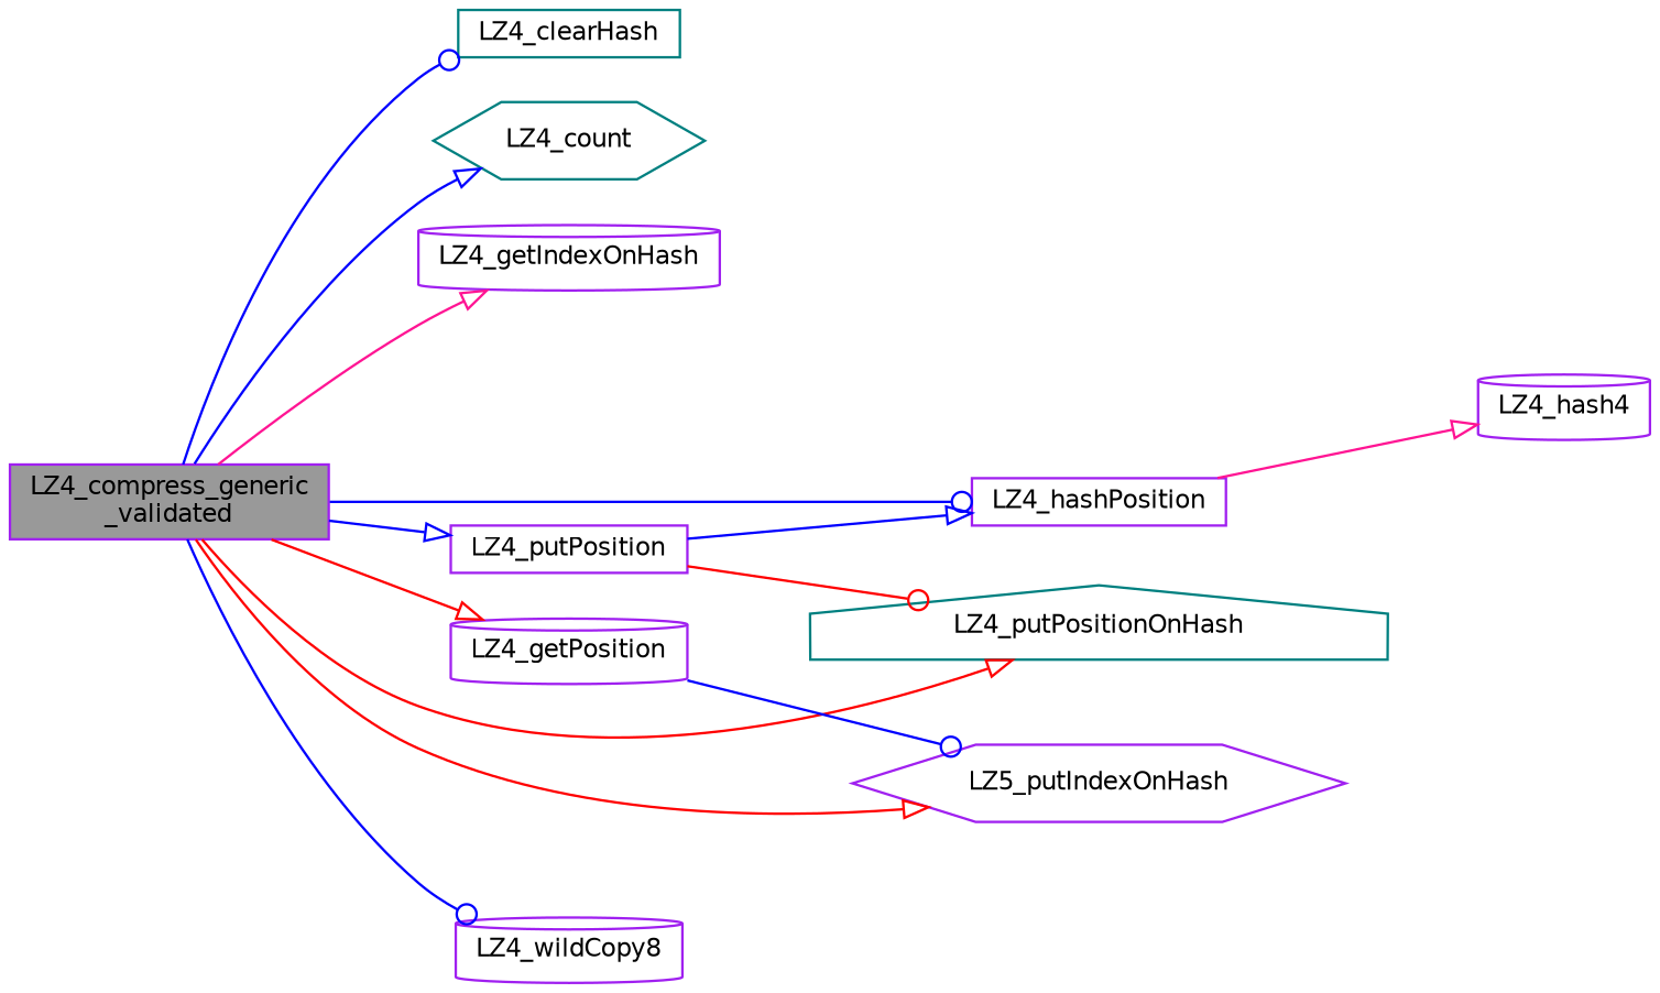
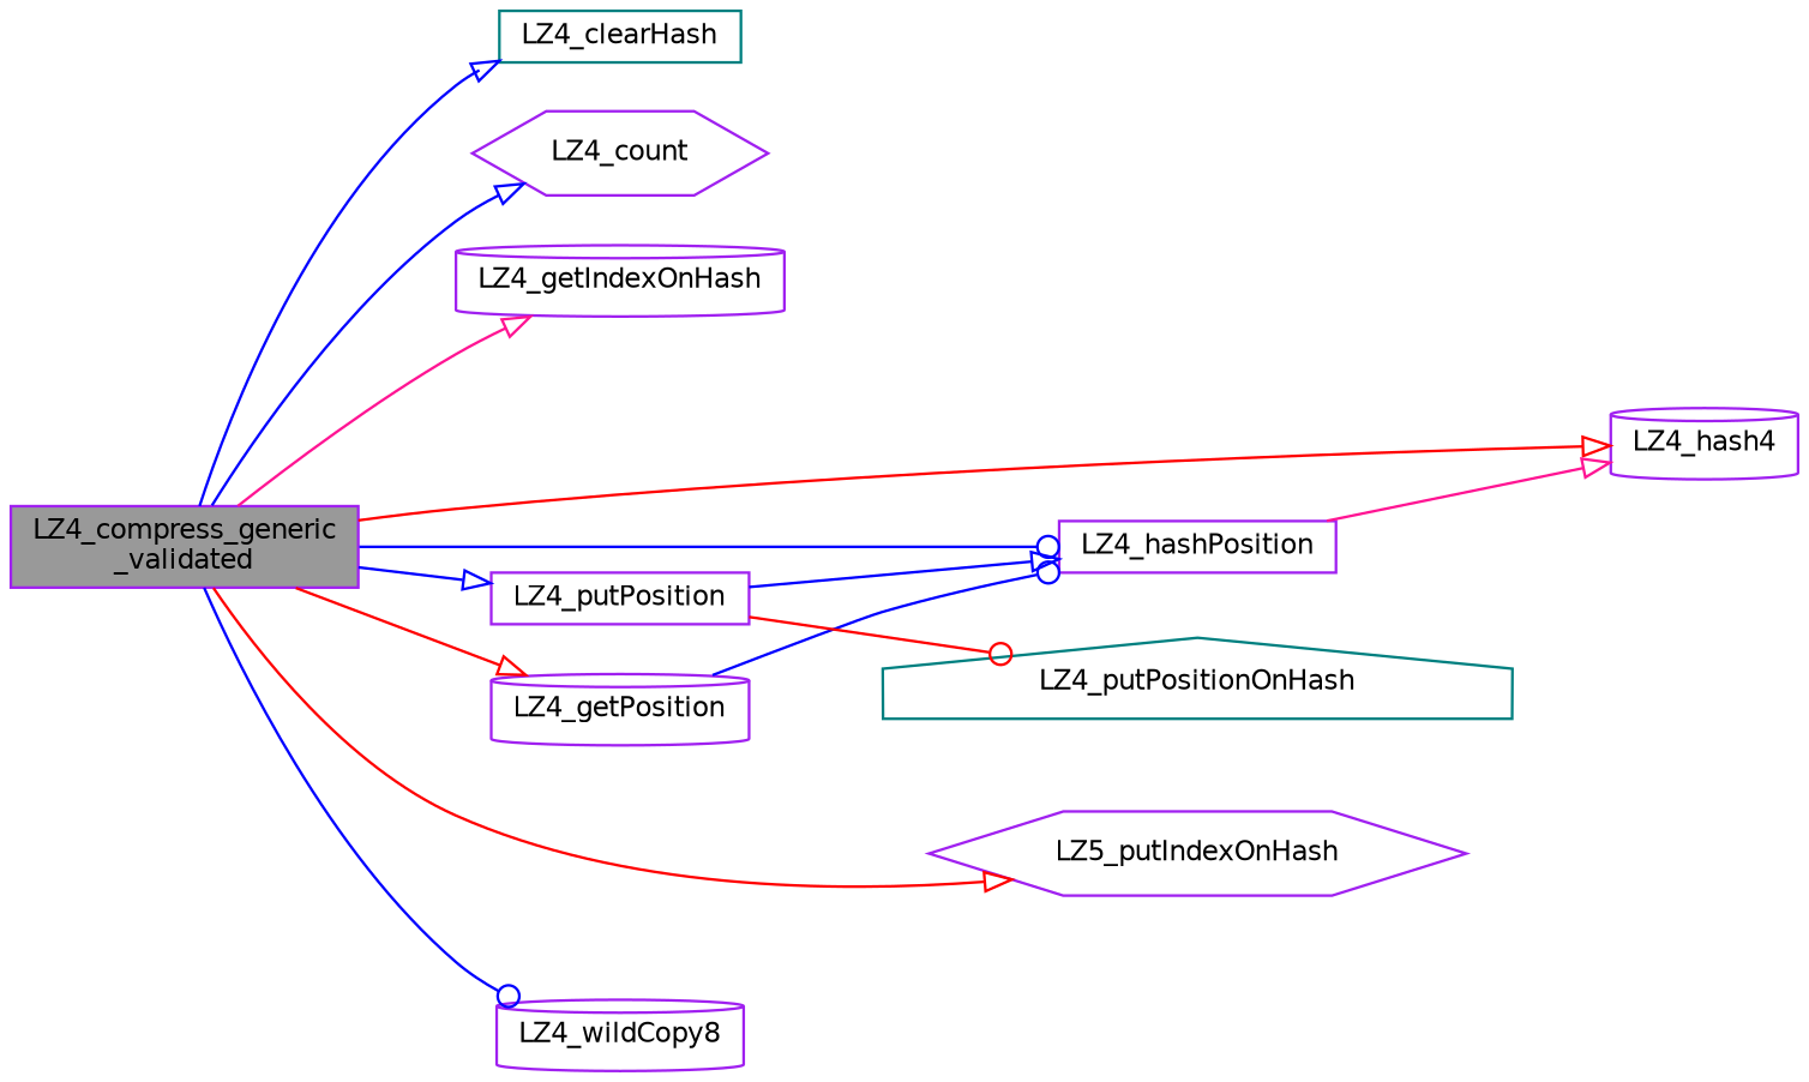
  digraph {
    rankdir=LR
    node [color=purple fillcolor=white fontname=Helvetica fontsize=10 shape=box style=filled]
    edge [arrowhead=onormal color=blue fontname=Helvetica fontsize=10 labelfontname=Helvetica labelfontsize=10 style=solid]
    n1 [fillcolor=grey60 fontcolor=black height=0.2 label="LZ4_compress_generic\l_validated" width=0.4]
    n2 [color=teal height=0.2 label=LZ4_clearHash width=0.4]
-   n3 [color=teal height=0.2 label=LZ4_count shape=hexagon width=0.4]
+   n3 [height=0.2 label=LZ4_count shape=hexagon width=0.4]
    n4 [height=0.2 label=LZ4_getIndexOnHash shape=cylinder width=0.4]
    n5 [height=0.2 label=LZ4_getPosition shape=cylinder width=0.4]
    n6 [height=0.2 label=LZ4_hashPosition width=0.4]
    n7 [height=0.2 label=LZ5_putIndexOnHash shape=hexagon width=0.4]
    n8 [height=0.2 label=LZ4_putPosition width=0.4]
    n9 [color=teal height=0.2 label=LZ4_putPositionOnHash shape=house width=0.4]
    n10 [height=0.2 label=LZ4_wildCopy8 shape=cylinder width=0.4]
    n11 [height=0.2 label=LZ4_hash4 shape=cylinder width=0.4]
-   n1 -> n2 [arrowhead=odot]
+   n1 -> n2
    n1 -> n3
    n1 -> n4 [color=deeppink]
    n1 -> n5 [color=red]
    n1 -> n6 [arrowhead=odot]
    n1 -> n7 [color=red]
    n1 -> n8
-   n1 -> n9 [color=red]
+   n1 -> n11 [color=red]
    n1 -> n10 [arrowhead=odot]
-   n5 -> n7 [arrowhead=odot]
+   n5 -> n6 [arrowhead=odot]
    n6 -> n11 [color=deeppink]
    n8 -> n6
    n8 -> n9 [arrowhead=odot color=red]
  }
